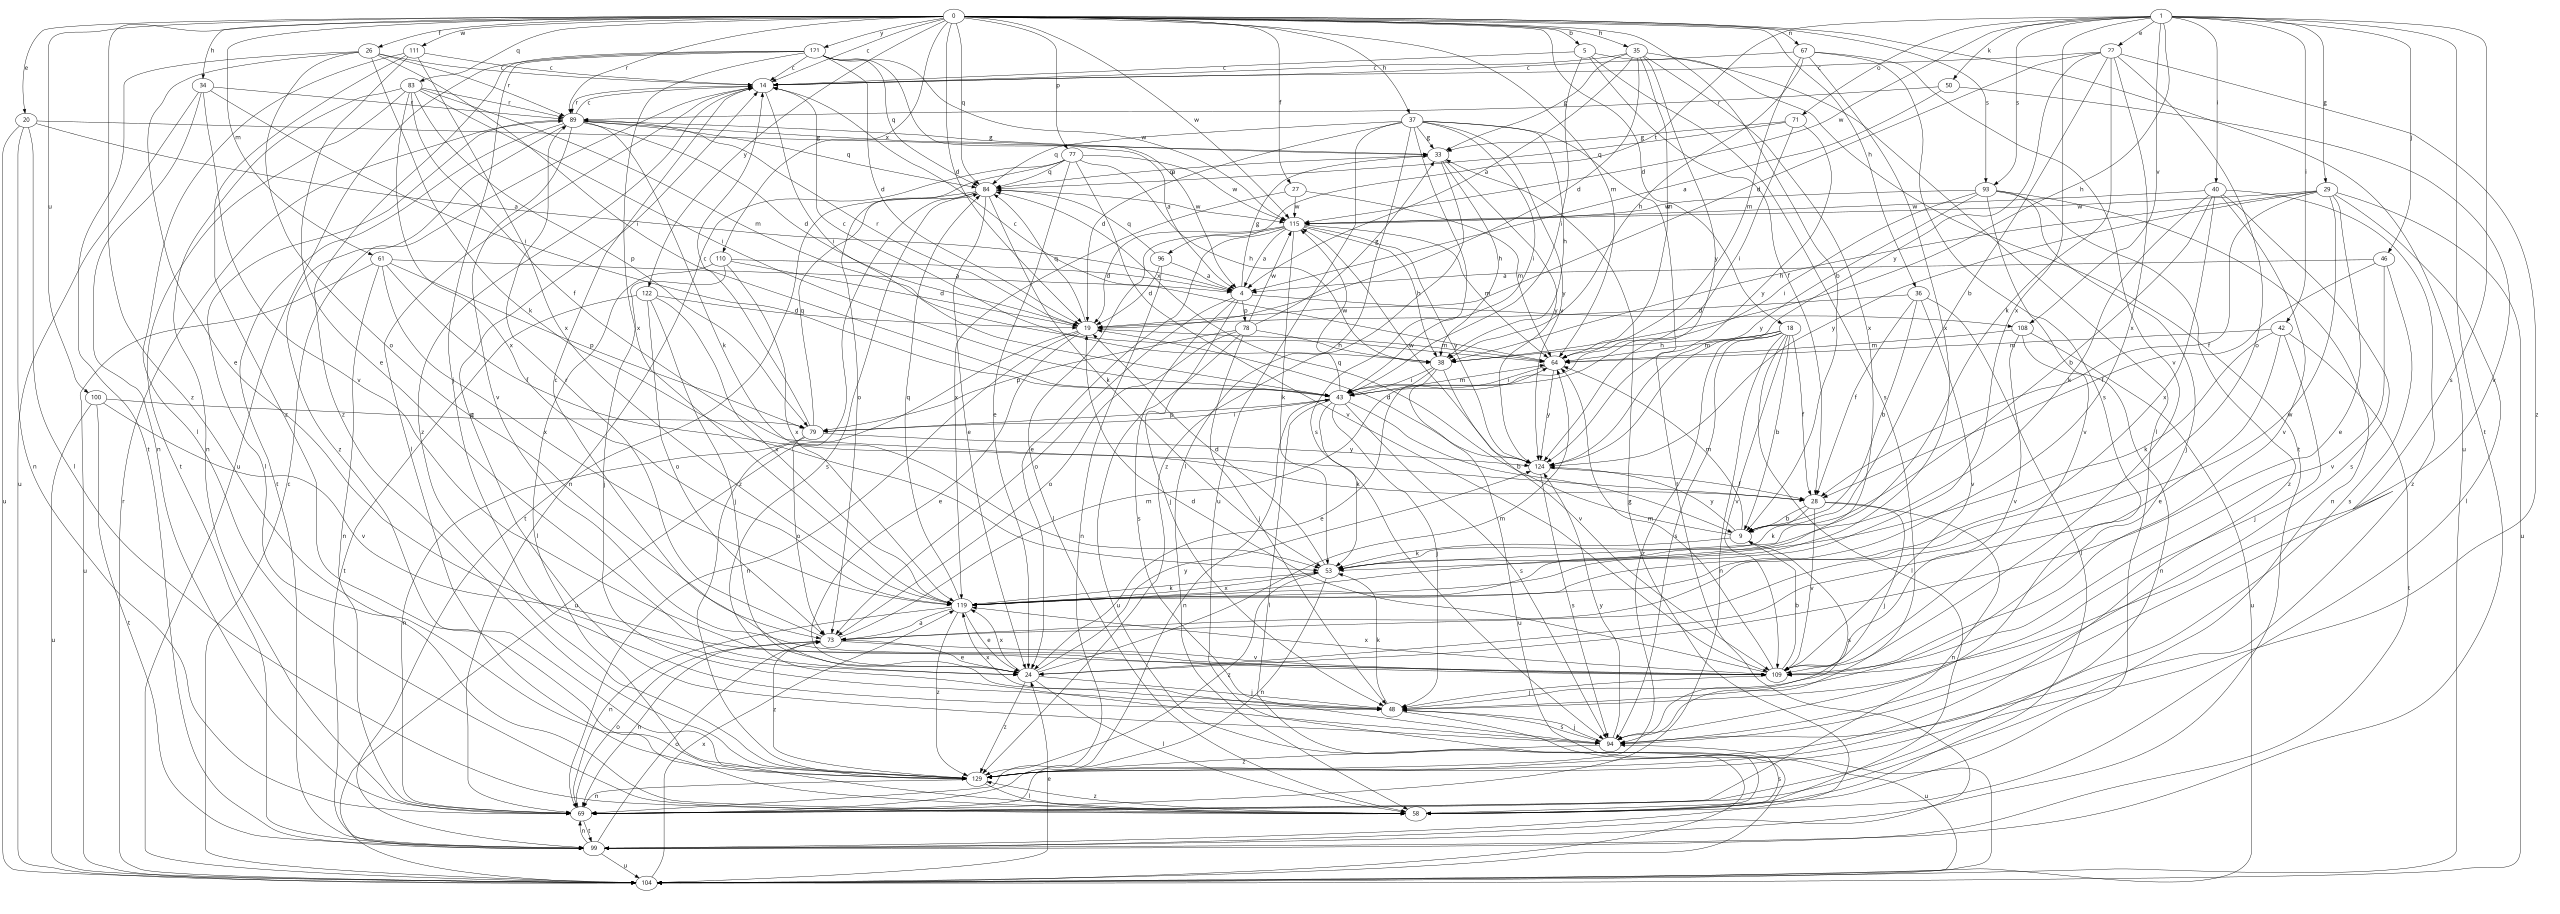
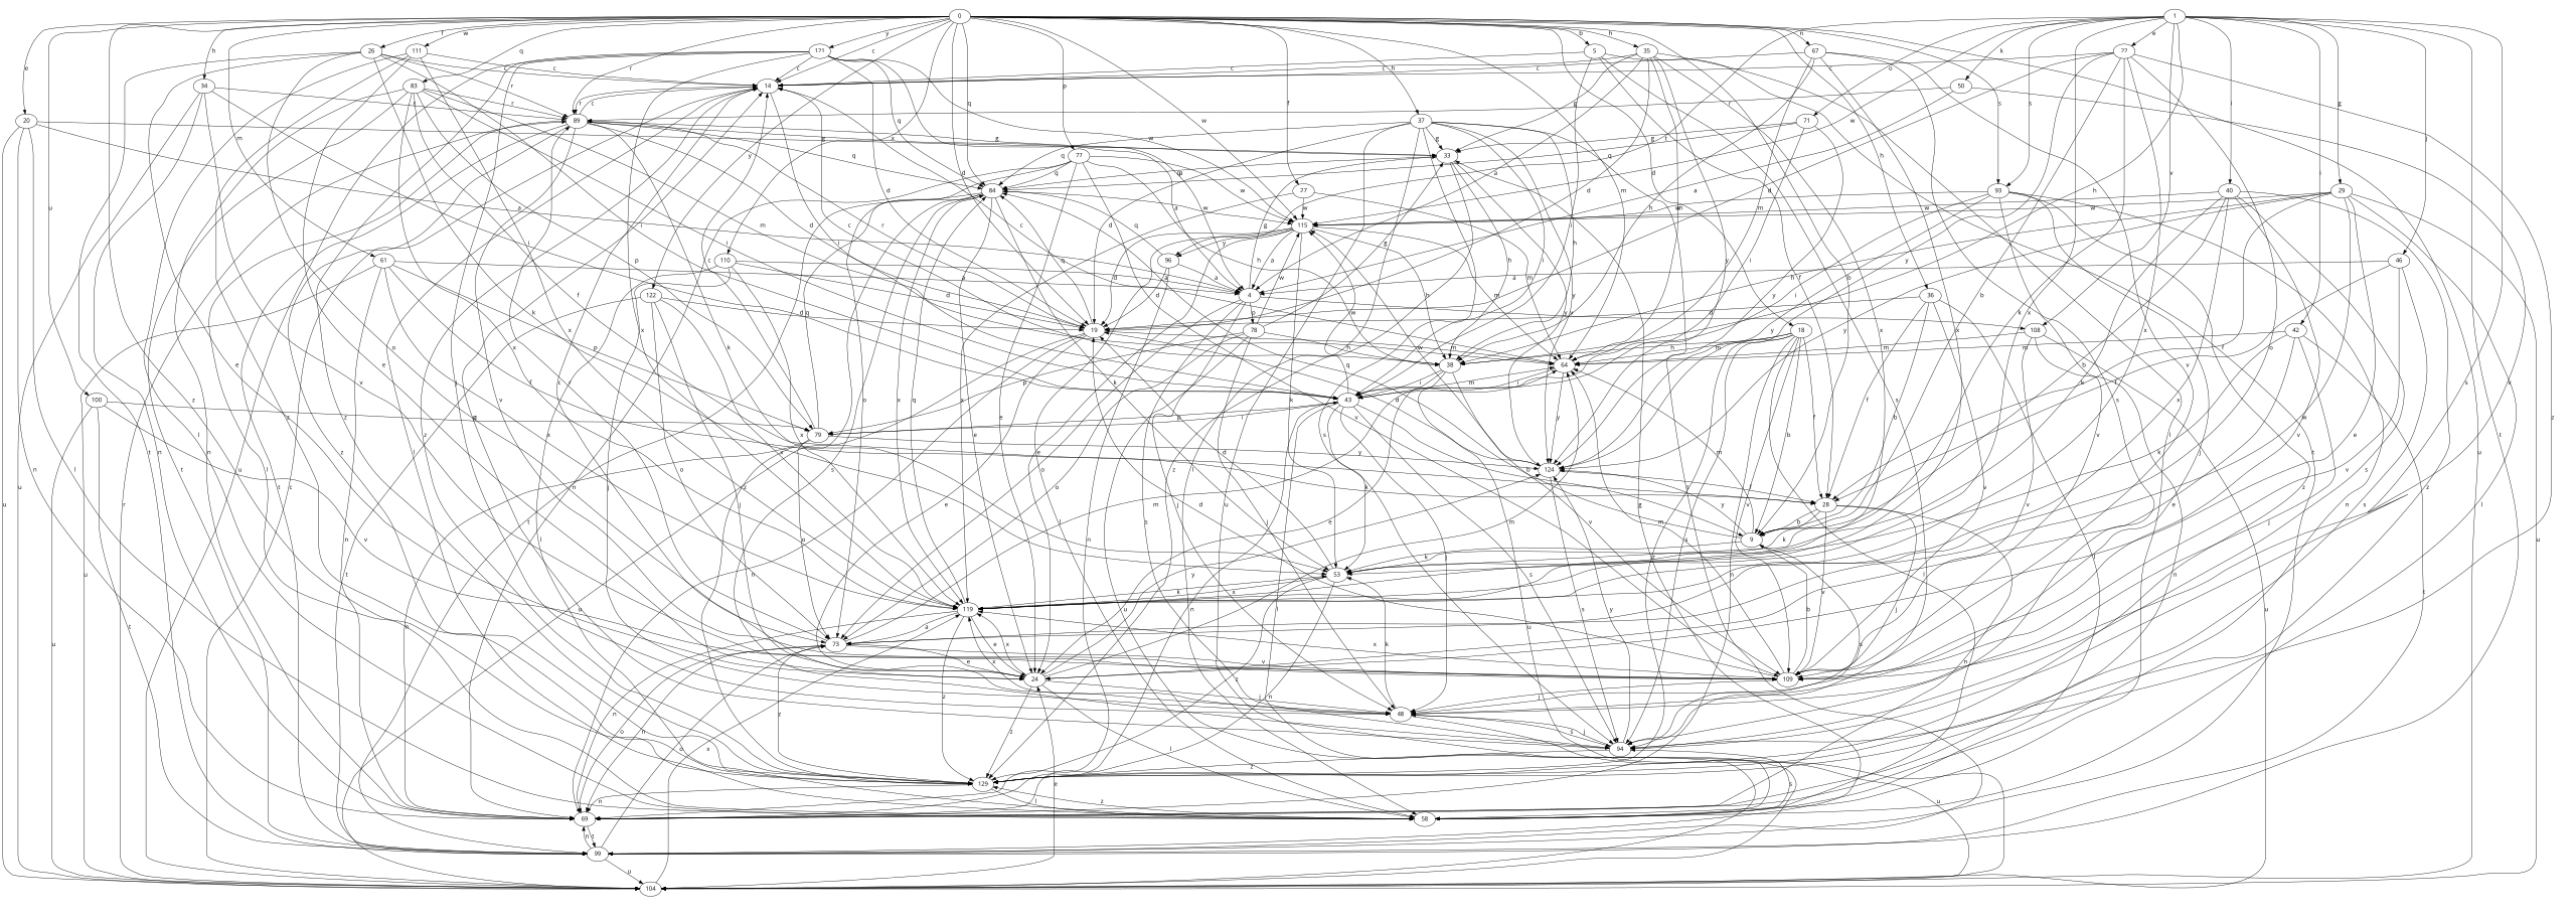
  strict digraph {
    fontname="Open Sans"
    node [fontname="Open Sans"]
    edge [fontname="Open Sans"]
    0
    5
    9
    14
    18
    19
    20
    26
    27
    34
    35
    36
    37
    61
    64
    67
    77
    83
    84
    89
    93
    100
    104
    111
    115
    n26 [label=110]
    121
    122
    129
    94
    99
    28
    43
    53
    124
    58
    38
    69
    109
    24
    4
    33
    73
    119
    79
    48
    1
    22
    29
    40
    42
    46
    50
    71
    96
    108
    78
    0 -> 5 [label=b]
    0 -> 9 [label=b]
    0 -> 14 [label=c]
    0 -> 18 [label=d]
    0 -> 19 [label=d]
    0 -> 20 [label=e]
    0 -> 26 [label=f]
    0 -> 27 [label=f]
    0 -> 34 [label=h]
    0 -> 35 [label=h]
    0 -> 36 [label=h]
    0 -> 37 [label=h]
    0 -> 61 [label=m]
    0 -> 64 [label=m]
    0 -> 67 [label=n]
    0 -> 77 [label=p]
    0 -> 83 [label=q]
    0 -> 84 [label=q]
    0 -> 89 [label=r]
    0 -> 93 [label=s]
    0 -> 100 [label=u]
    0 -> 104 [label=u]
    0 -> 111 [label=w]
    0 -> 115 [label=w]
    0 -> n26 [label=x]
    0 -> 121 [label=y]
    0 -> 122 [label=y]
    0 -> 129 [label=z]
    5 -> 14 [label=c]
    5 -> 94 [label=s]
    5 -> 99 [label=t]
    5 -> 28 [label=f]
    5 -> 43 [label=i]
    9 -> 64 [label=m]
    9 -> 84 [label=q]
    9 -> 94 [label=s]
    9 -> 53 [label=k]
    9 -> 124 [label=y]
    14 -> 89 [label=r]
    14 -> 129 [label=z]
    14 -> 43 [label=i]
    14 -> 58 [label=l]
    18 -> 9 [label=b]
    18 -> 64 [label=m]
    18 -> 129 [label=z]
    18 -> 94 [label=s]
    18 -> 28 [label=f]
    18 -> 58 [label=l]
    18 -> 38 [label=h]
    18 -> 69 [label=n]
    18 -> 109 [label=v]
    19 -> 64 [label=m]
    19 -> 84 [label=q]
    19 -> 89 [label=r]
    19 -> 104 [label=u]
    19 -> 69 [label=n]
    19 -> 24 [label=e]
    20 -> 104 [label=u]
    20 -> 58 [label=l]
    20 -> 69 [label=n]
    20 -> 4 [label=a]
    20 -> 33 [label=g]
    26 -> 14 [label=c]
    26 -> 89 [label=r]
    26 -> 99 [label=t]
    26 -> 43 [label=i]
    26 -> 53 [label=k]
    26 -> 24 [label=e]
    26 -> 73 [label=o]
    27 -> 64 [label=m]
    27 -> 115 [label=w]
    27 -> 119 [label=x]
    34 -> 89 [label=r]
    34 -> 104 [label=u]
    34 -> 43 [label=i]
    34 -> 69 [label=n]
    34 -> 109 [label=v]
    35 -> 14 [label=c]
    35 -> 19 [label=d]
    35 -> 64 [label=m]
    35 -> 124 [label=y]
    35 -> 58 [label=l]
    35 -> 4 [label=a]
    35 -> 33 [label=g]
    35 -> 119 [label=x]
    36 -> 9 [label=b]
    36 -> 19 [label=d]
    36 -> 28 [label=f]
    36 -> 58 [label=l]
    36 -> 109 [label=v]
    37 -> 19 [label=d]
    37 -> 84 [label=q]
    37 -> 104 [label=u]
    37 -> 94 [label=s]
    37 -> 99 [label=t]
    37 -> 43 [label=i]
    37 -> 124 [label=y]
    37 -> 58 [label=l]
    37 -> 38 [label=h]
    37 -> 33 [label=g]
    61 -> 104 [label=u]
    61 -> 28 [label=f]
    61 -> 69 [label=n]
    61 -> 4 [label=a]
    61 -> 119 [label=x]
    61 -> 79 [label=p]
    64 -> 14 [label=c]
    64 -> 43 [label=i]
    64 -> 124 [label=y]
    67 -> 14 [label=c]
    67 -> 64 [label=m]
    67 -> 94 [label=s]
    67 -> 38 [label=h]
    67 -> 109 [label=v]
    67 -> 119 [label=x]
    77 -> 84 [label=q]
    77 -> 115 [label=w]
    77 -> 38 [label=h]
    77 -> 69 [label=n]
    77 -> 109 [label=v]
    77 -> 24 [label=e]
    77 -> 73 [label=o]
    83 -> 64 [label=m]
    83 -> 89 [label=r]
    83 -> 99 [label=t]
    83 -> 28 [label=f]
    83 -> 43 [label=i]
    83 -> 69 [label=n]
    83 -> 119 [label=x]
    83 -> 79 [label=p]
    84 -> 115 [label=w]
    84 -> 129 [label=z]
    84 -> 94 [label=s]
    84 -> 99 [label=t]
    84 -> 53 [label=k]
    84 -> 24 [label=e]
+   84 -> 119 [label=x]
    89 -> 14 [label=c]
    89 -> 19 [label=d]
    89 -> 84 [label=q]
    89 -> 129 [label=z]
    89 -> 99 [label=t]
    89 -> 53 [label=k]
    89 -> 58 [label=l]
    89 -> 109 [label=v]
    89 -> 4 [label=a]
    89 -> 33 [label=g]
    93 -> 115 [label=w]
    93 -> 129 [label=z]
    93 -> 43 [label=i]
    93 -> 124 [label=y]
    93 -> 69 [label=n]
    93 -> 109 [label=v]
    93 -> 48 [label=j]
    100 -> 104 [label=u]
    100 -> 99 [label=t]
    100 -> 109 [label=v]
    100 -> 79 [label=p]
    104 -> 14 [label=c]
    104 -> 89 [label=r]
    104 -> 24 [label=e]
    104 -> 119 [label=x]
    111 -> 14 [label=c]
    111 -> 129 [label=z]
    111 -> 58 [label=l]
    111 -> 24 [label=e]
    111 -> 119 [label=x]
    115 -> 19 [label=d]
    115 -> 64 [label=m]
    115 -> 53 [label=k]
-   115 -> 124 [label=y]
+   115 -> 96 [label=y]
    115 -> 58 [label=l]
    115 -> 38 [label=h]
    115 -> 24 [label=e]
    115 -> 4 [label=a]
    n26 -> 19 [label=d]
    n26 -> 58 [label=l]
-   n26 -> 4 [label=x]
+   n26 -> 4 [label=a]
    n26 -> 119 [label=x]
    n26 -> 48 [label=j]
    121 -> 14 [label=c]
    121 -> 19 [label=d]
    121 -> 84 [label=q]
    121 -> 104 [label=u]
    121 -> 115 [label=w]
    121 -> 129 [label=z]
    121 -> 4 [label=a]
    121 -> 119 [label=x]
    121 -> 48 [label=j]
    122 -> 19 [label=d]
    122 -> 99 [label=t]
    122 -> 73 [label=o]
    122 -> 119 [label=x]
    122 -> 48 [label=j]
    129 -> 58 [label=l]
    129 -> 69 [label=n]
    94 -> 14 [label=c]
    94 -> 129 [label=z]
    94 -> 124 [label=y]
    94 -> 48 [label=j]
    99 -> 104 [label=u]
    99 -> 69 [label=n]
    99 -> 33 [label=g]
    99 -> 73 [label=o]
    28 -> 9 [label=b]
    28 -> 53 [label=k]
    28 -> 69 [label=n]
    28 -> 109 [label=v]
    28 -> 48 [label=j]
    43 -> 9 [label=b]
    43 -> 64 [label=m]
    43 -> 115 [label=w]
    43 -> 94 [label=s]
    43 -> 53 [label=k]
    43 -> 58 [label=l]
    43 -> 69 [label=n]
    43 -> 79 [label=p]
    43 -> 48 [label=j]
    53 -> 19 [label=d]
    53 -> 129 [label=z]
    53 -> 69 [label=n]
    53 -> 119 [label=x]
    124 -> 19 [label=d]
    124 -> 115 [label=w]
    124 -> 94 [label=s]
    124 -> 28 [label=f]
    58 -> 129 [label=z]
    58 -> 94 [label=s]
    38 -> 14 [label=c]
    38 -> 104 [label=u]
    38 -> 43 [label=i]
    38 -> 109 [label=v]
    38 -> 24 [label=e]
    69 -> 99 [label=t]
    69 -> 73 [label=o]
    109 -> 9 [label=b]
    109 -> 19 [label=d]
    109 -> 64 [label=m]
    109 -> 119 [label=x]
    109 -> 48 [label=j]
    24 -> 14 [label=c]
    24 -> 64 [label=m]
    24 -> 129 [label=z]
    24 -> 124 [label=y]
    24 -> 58 [label=l]
    24 -> 119 [label=x]
    24 -> 48 [label=j]
    4 -> 94 [label=s]
    4 -> 33 [label=g]
    4 -> 73 [label=o]
    4 -> 48 [label=j]
    4 -> 108 [label=v]
    4 -> 78 [label=p]
    33 -> 84 [label=q]
    33 -> 129 [label=z]
    33 -> 124 [label=y]
    33 -> 38 [label=h]
    73 -> 64 [label=m]
    73 -> 89 [label=r]
    73 -> 129 [label=z]
    73 -> 69 [label=n]
    73 -> 109 [label=v]
    73 -> 24 [label=e]
    119 -> 84 [label=q]
    119 -> 129 [label=z]
    119 -> 53 [label=k]
    119 -> 69 [label=n]
    119 -> 24 [label=e]
    119 -> 73 [label=a]
    79 -> 14 [label=c]
    79 -> 84 [label=q]
    79 -> 43 [label=i]
    79 -> 124 [label=y]
    79 -> 69 [label=n]
    79 -> 73 [label=o]
    48 -> 104 [label=u]
    48 -> 94 [label=s]
    48 -> 53 [label=k]
    48 -> 119 [label=x]
    1 -> 93 [label=s]
    1 -> 115 [label=w]
    1 -> 94 [label=s]
    1 -> 99 [label=t]
    1 -> 38 [label=h]
    1 -> 119 [label=x]
    1 -> 22 [label=e]
    1 -> 29 [label=g]
    1 -> 40 [label=i]
    1 -> 42 [label=i]
    1 -> 46 [label=j]
    1 -> 50 [label=k]
    1 -> 71 [label=o]
    1 -> 96 [label=t]
    1 -> 108 [label=v]
    22 -> 9 [label=b]
    22 -> 14 [label=c]
    22 -> 19 [label=d]
    22 -> 129 [label=z]
    22 -> 53 [label=k]
    22 -> 124 [label=y]
    22 -> 73 [label=o]
    22 -> 119 [label=x]
    29 -> 104 [label=u]
    29 -> 115 [label=w]
    29 -> 28 [label=f]
    29 -> 124 [label=y]
    29 -> 58 [label=l]
    29 -> 38 [label=h]
    29 -> 24 [label=e]
    29 -> 73 [label=w]
    40 -> 9 [label=b]
    40 -> 115 [label=w]
    40 -> 129 [label=z]
    40 -> 94 [label=s]
    40 -> 53 [label=k]
    40 -> 109 [label=v]
    40 -> 119 [label=x]
    42 -> 64 [label=m]
    42 -> 99 [label=t]
    42 -> 53 [label=k]
    42 -> 24 [label=e]
    42 -> 48 [label=j]
    46 -> 94 [label=s]
    46 -> 28 [label=f]
    46 -> 109 [label=v]
    46 -> 4 [label=a]
    50 -> 89 [label=r]
    50 -> 109 [label=v]
    50 -> 4 [label=a]
    71 -> 84 [label=q]
    71 -> 43 [label=i]
    71 -> 124 [label=y]
    71 -> 33 [label=g]
    96 -> 19 [label=d]
    96 -> 84 [label=q]
    96 -> 69 [label=n]
    96 -> 4 [label=a]
    108 -> 64 [label=m]
    108 -> 104 [label=u]
    108 -> 69 [label=n]
    108 -> 109 [label=v]
    78 -> 104 [label=u]
    78 -> 115 [label=w]
    78 -> 38 [label=h]
    78 -> 33 [label=g]
    78 -> 73 [label=o]
    78 -> 79 [label=p]
    78 -> 48 [label=j]
  }
